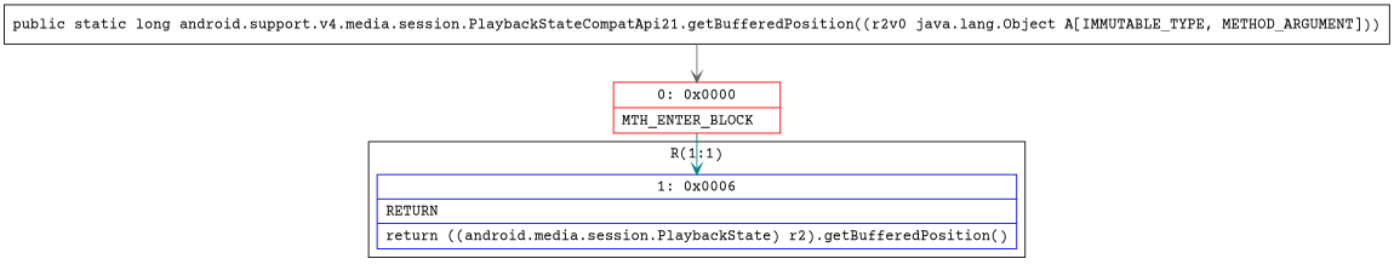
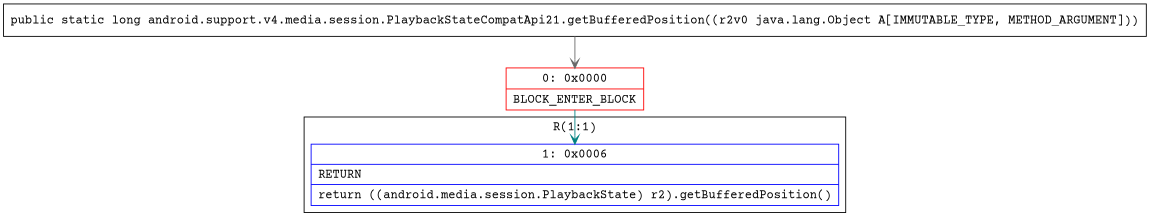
  digraph {
    fontname="Courier Prime"
    node [shape=record fontname="Courier Prime"]
    edge [arrowhead=vee fontname="Courier Prime"]
    n1 [color=blue label="{1\:\ 0x0006|RETURN\l|return ((android.media.session.PlaybackState) r2).getBufferedPosition()\l}"]
-   n2 [color=red label="{0\:\ 0x0000|MTH_ENTER_BLOCK\l}"]
+   n2 [color=red label="{0\:\ 0x0000|BLOCK_ENTER_BLOCK\l}"]
    n3 [label="{public static long android.support.v4.media.session.PlaybackStateCompatApi21.getBufferedPosition((r2v0 java.lang.Object A[IMMUTABLE_TYPE, METHOD_ARGUMENT])) }"]
    subgraph cluster_1 {
      label="R(1:1)"
      n1
    }
    n2 -> n1 [color=teal]
    n3 -> n2 [color=gray40]
  }
